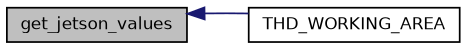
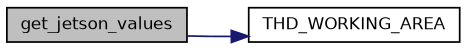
  digraph {
    rankdir=LR
    node [color=black fontname=Helvetica fontsize=10 shape=record style=filled]
    n1 [fillcolor=grey75 fontcolor=black height=0.2 label=get_jetson_values width=0.4]
    n2 [fillcolor=white height=0.2 label=THD_WORKING_AREA width=0.4]
-   n2 -> n1 [color=midnightblue fontname=Helvetica fontsize=10 labelfontname=Helvetica labelfontsize=10 style=solid]
+   n1 -> n2 [color=midnightblue fontname=Helvetica fontsize=10 labelfontname=Helvetica labelfontsize=10 style=solid]
  }
